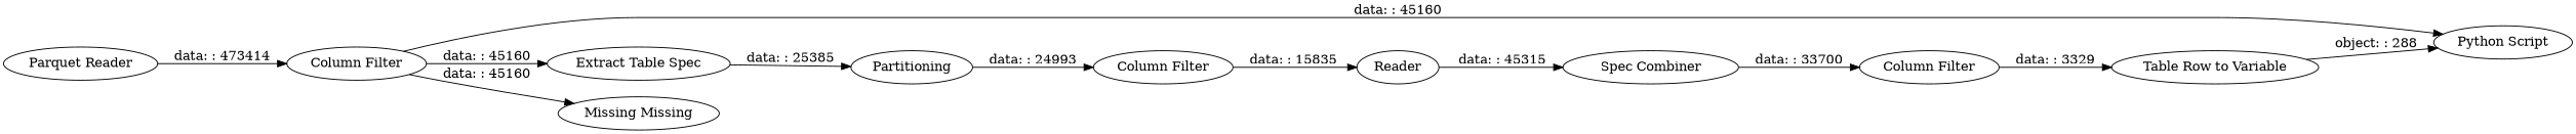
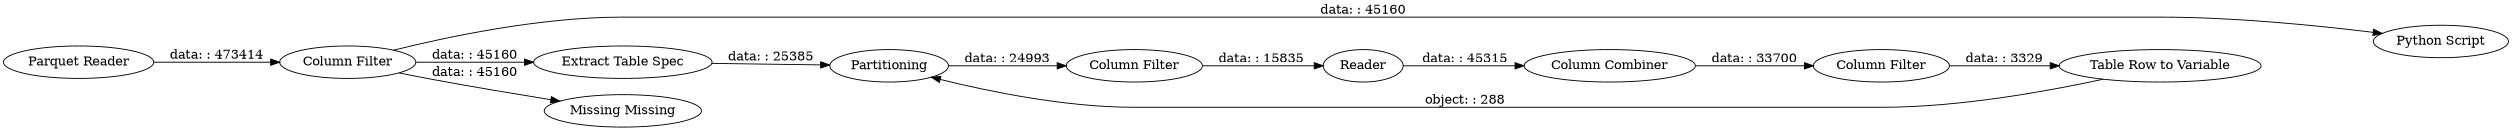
  digraph {
    rankdir=LR
    n1 [label=Partitioning]
    n2 [label="Column Filter"]
    n3 [label=Reader]
-   n4 [label="Spec Combiner"]
+   n4 [label="Column Combiner"]
    n5 [label="Column Filter"]
    n6 [label="Table Row to Variable"]
    n7 [label="Python Script"]
    n8 [label="Extract Table Spec"]
    n9 [label="Column Filter"]
    n10 [label="Missing Missing"]
    n11 [label="Parquet Reader"]
    n1 -> n2 [label="data: : 24993"]
    n2 -> n3 [label="data: : 15835"]
    n3 -> n4 [label="data: : 45315"]
    n4 -> n5 [label="data: : 33700"]
    n5 -> n6 [label="data: : 3329"]
-   n6 -> n7 [label="object: : 288"]
+   n6 -> n1 [label="object: : 288"]
    n8 -> n1 [label="data: : 25385"]
    n9 -> n7 [label="data: : 45160"]
    n9 -> n8 [label="data: : 45160"]
    n9 -> n10 [label="data: : 45160"]
    n11 -> n9 [label="data: : 473414"]
  }
